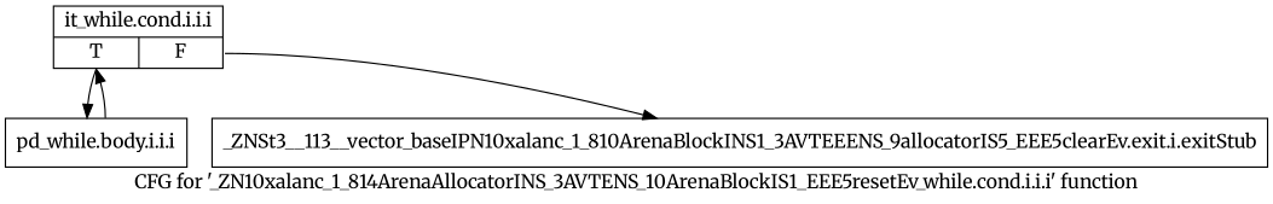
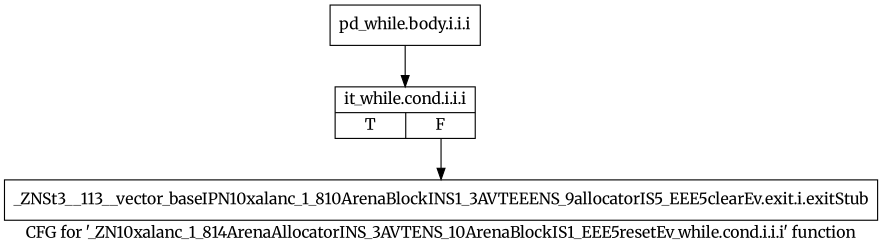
  digraph {
    fontname=Merriweather
    label="CFG for '_ZN10xalanc_1_814ArenaAllocatorINS_3AVTENS_10ArenaBlockIS1_EEE5resetEv_while.cond.i.i.i' function"
    node [fontname=Merriweather shape=record]
    edge [fontname=Merriweather]
    n1 [label="{it_while.cond.i.i.i|{<s0>T|<s1>F}}"]
    n2 [label="{_ZNSt3__113__vector_baseIPN10xalanc_1_810ArenaBlockINS1_3AVTEEENS_9allocatorIS5_EEE5clearEv.exit.i.exitStub}"]
    n3 [label="{pd_while.body.i.i.i}"]
    n1 -> n2 [tailport=s1]
-   n1 -> n3 [tailport=s0]
    n3 -> n1
  }
